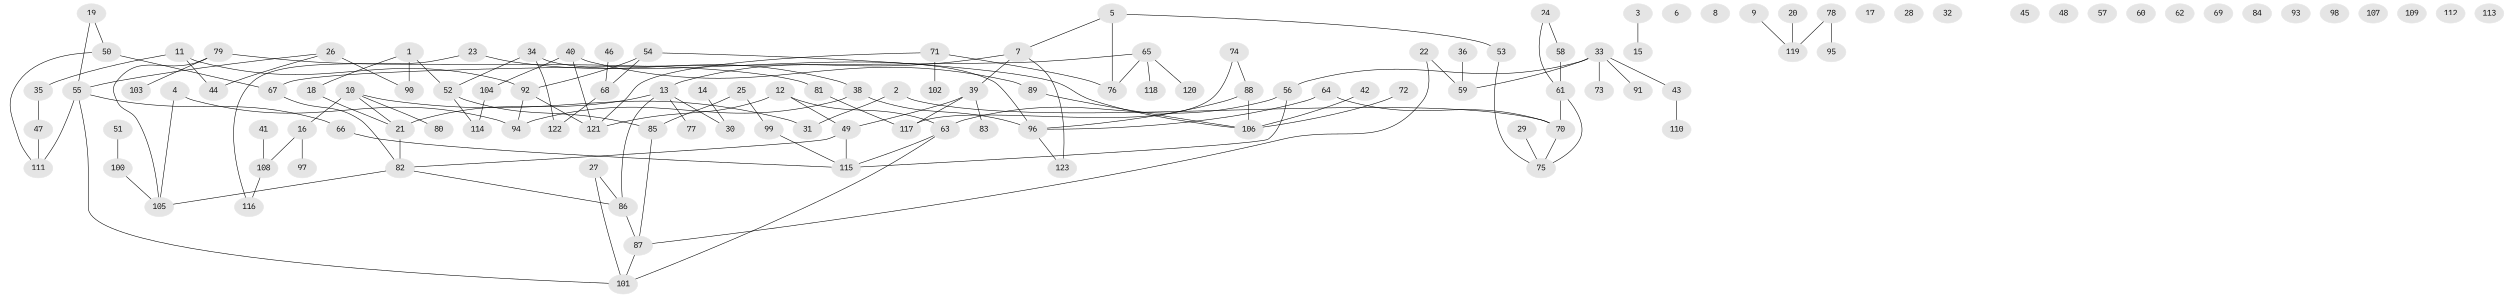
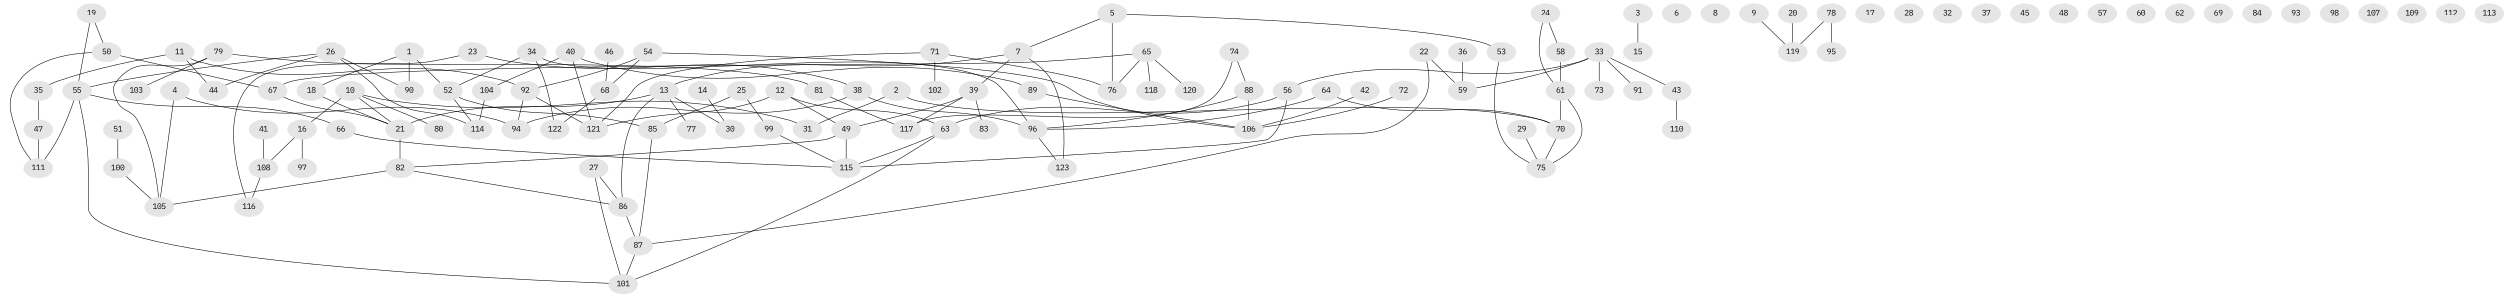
  graph {
    fontname="IBM Plex Mono"
    node [color=gray90 fontname="IBM Plex Mono" style=filled]
    edge [fontname="IBM Plex Mono"]
    1
    18
    52
    90
    21
    85
    114
    2
    31
    70
    75
    3
    15
    4
    94
    105
    5
    7
    53
    76
    13
    39
    123
    6
    30
    77
    86
    49
    83
    117
    8
    9
    119
    10
    16
    80
    97
    108
    82
    11
    35
    44
    92
    47
    121
    12
    63
    115
    101
    87
    14
    116
    17
    19
    50
    55
    111
    67
    66
    20
    22
    59
    23
    38
    96
    24
    58
    61
    25
    99
    26
    27
    28
    29
    32
    33
    43
    56
    73
    91
    110
    34
    122
    36
+   37
    40
    89
    104
    106
    41
    42
    45
    46
    68
    48
    51
    100
    54
    57
    60
    62
    64
    65
    118
    120
    69
    71
    102
    72
    74
    88
    78
    95
    79
    81
    103
    84
    93
    98
    107
    109
    112
    113
    1 -- 18
    1 -- 52
    1 -- 90
    18 -- 21
    52 -- 85
    52 -- 114
    21 -- 82
    85 -- 87
    2 -- 31
    2 -- 70
    70 -- 75
    3 -- 15
    4 -- 94
    4 -- 105
    5 -- 7
    5 -- 53
    5 -- 76
    7 -- 13
    7 -- 39
    7 -- 123
    53 -- 75
    13 -- 21
    13 -- 30
    13 -- 77
    13 -- 86
    39 -- 49
    39 -- 83
    39 -- 117
    86 -- 87
    49 -- 82
    49 -- 115
    9 -- 119
    10 -- 21
    10 -- 31
    10 -- 16
    10 -- 80
    16 -- 97
    16 -- 108
    108 -- 116
    82 -- 105
    82 -- 86
    11 -- 35
    11 -- 44
    11 -- 92
    35 -- 47
    92 -- 94
    92 -- 121
    47 -- 111
    12 -- 49
    12 -- 121
    12 -- 63
    63 -- 115
    63 -- 101
    87 -- 101
    14 -- 30
    19 -- 50
    19 -- 55
    50 -- 111
    50 -- 67
    55 -- 101
    55 -- 111
    55 -- 66
-   67 -- 82
+   67 -- 21
    66 -- 115
    20 -- 119
    22 -- 87
    22 -- 59
    23 -- 116
    23 -- 38
    38 -- 94
    38 -- 96
    96 -- 123
    24 -- 58
    24 -- 61
    58 -- 61
    61 -- 70
    61 -- 75
    25 -- 85
    25 -- 99
    99 -- 115
    26 -- 90
+   26 -- 114
    26 -- 44
    26 -- 55
    27 -- 86
    27 -- 101
    29 -- 75
    33 -- 59
    33 -- 43
    33 -- 56
    33 -- 73
    33 -- 91
    43 -- 110
    56 -- 63
    56 -- 115
    34 -- 52
    34 -- 96
    34 -- 122
    36 -- 59
    40 -- 121
    40 -- 89
    40 -- 104
    89 -- 106
    104 -- 114
    41 -- 108
    42 -- 106
    46 -- 68
    68 -- 122
    51 -- 100
    100 -- 105
    54 -- 92
    54 -- 106
    54 -- 68
    64 -- 70
    64 -- 96
    65 -- 76
    65 -- 67
    65 -- 118
    65 -- 120
    71 -- 76
    71 -- 121
    71 -- 102
    72 -- 106
    74 -- 117
    74 -- 88
    88 -- 96
    88 -- 106
    78 -- 119
    78 -- 95
    79 -- 105
    79 -- 81
    79 -- 103
    81 -- 117
  }
